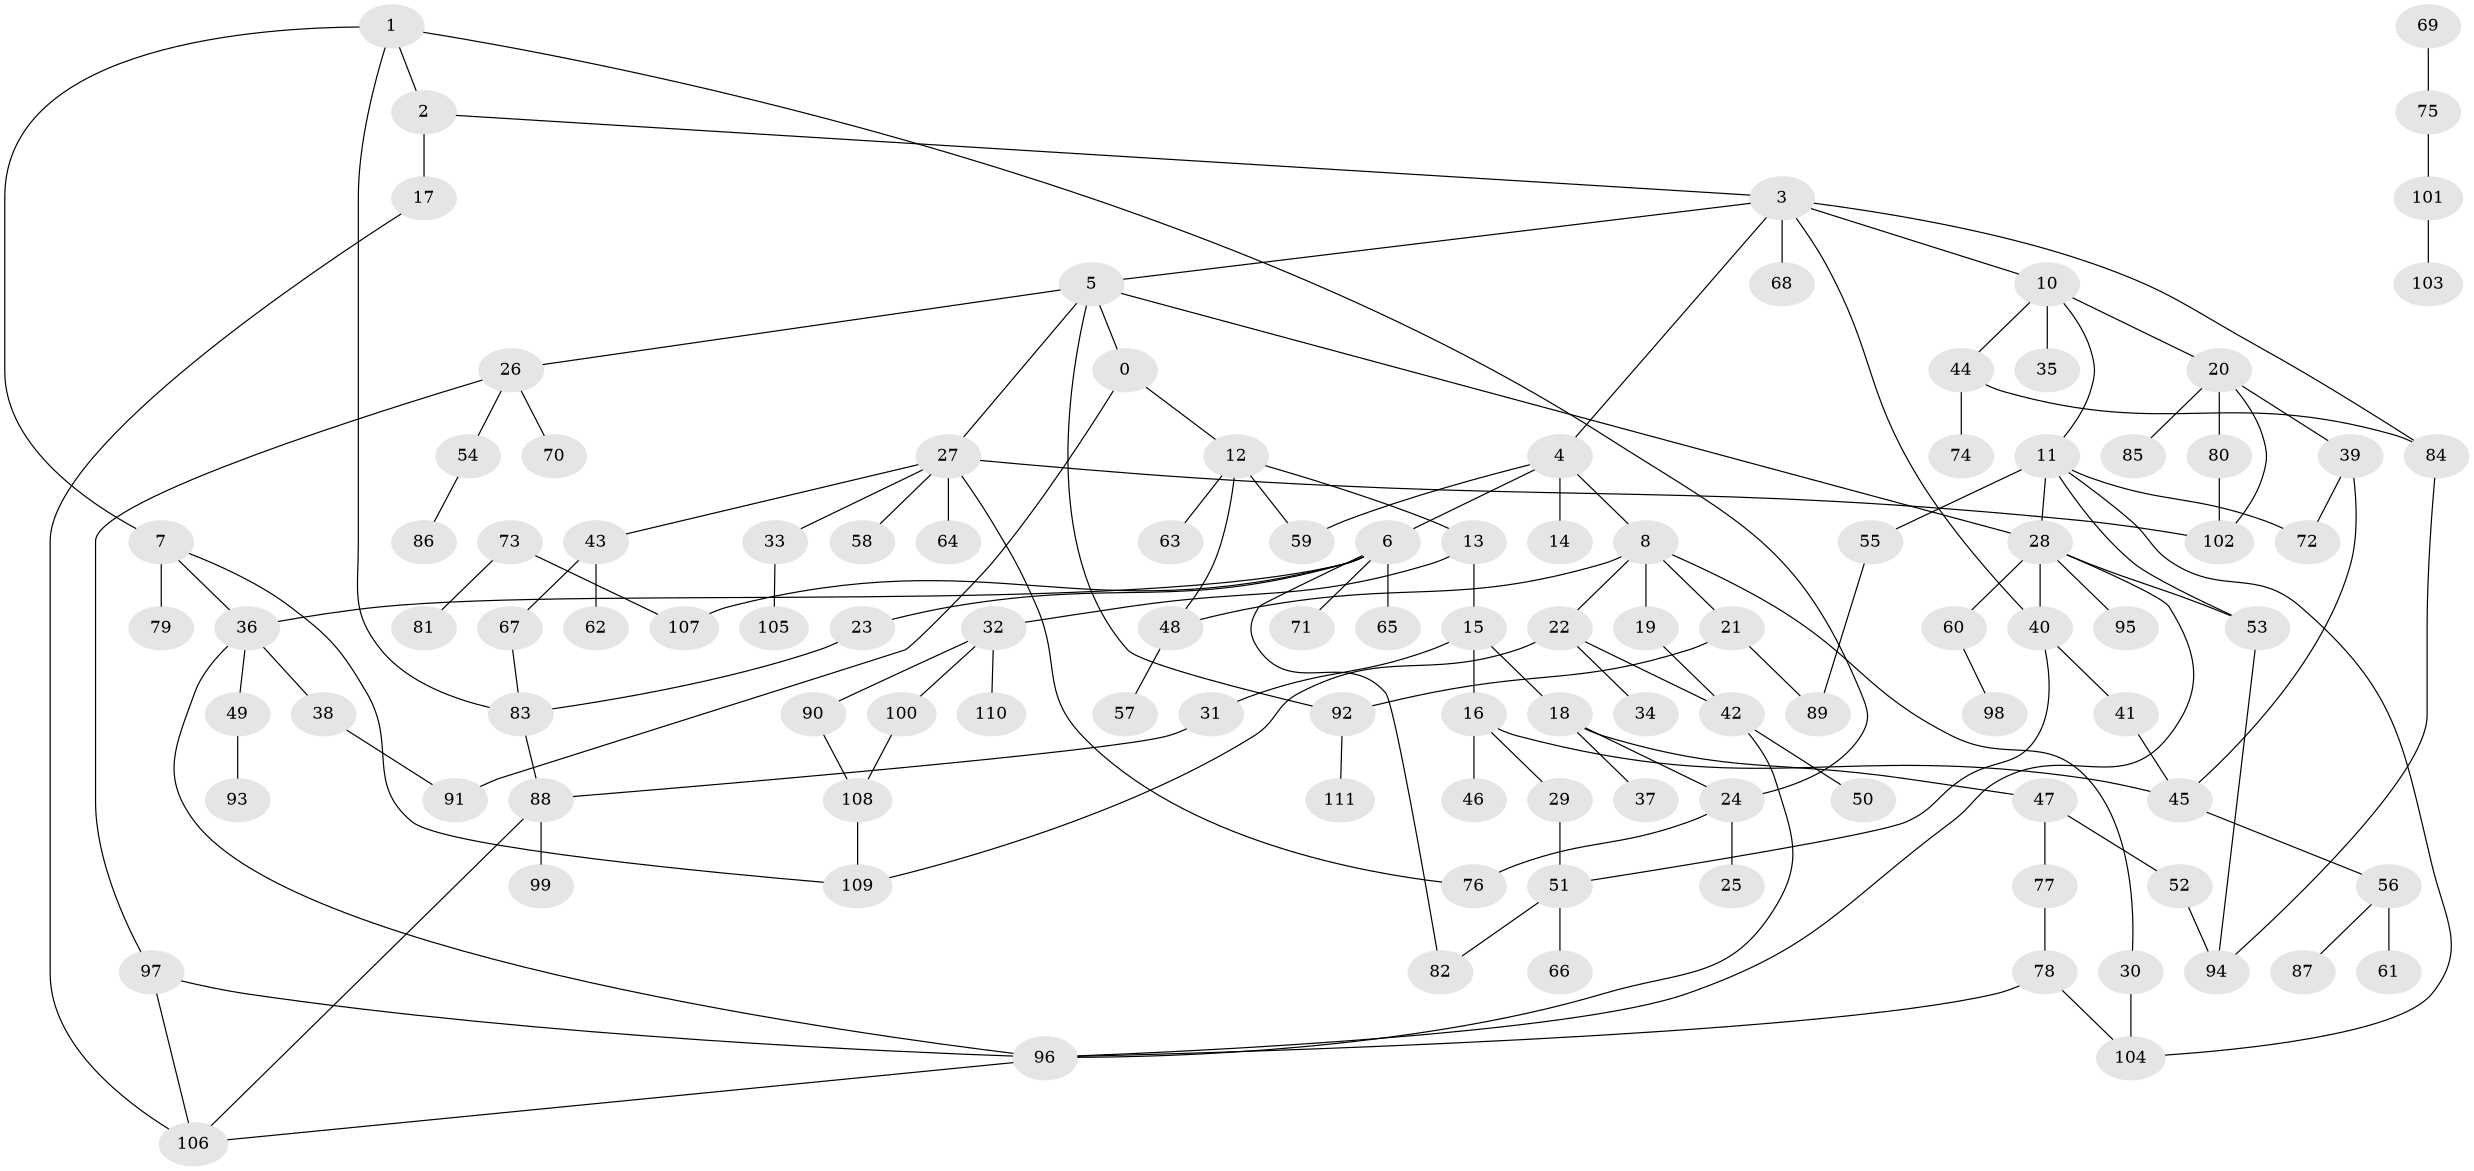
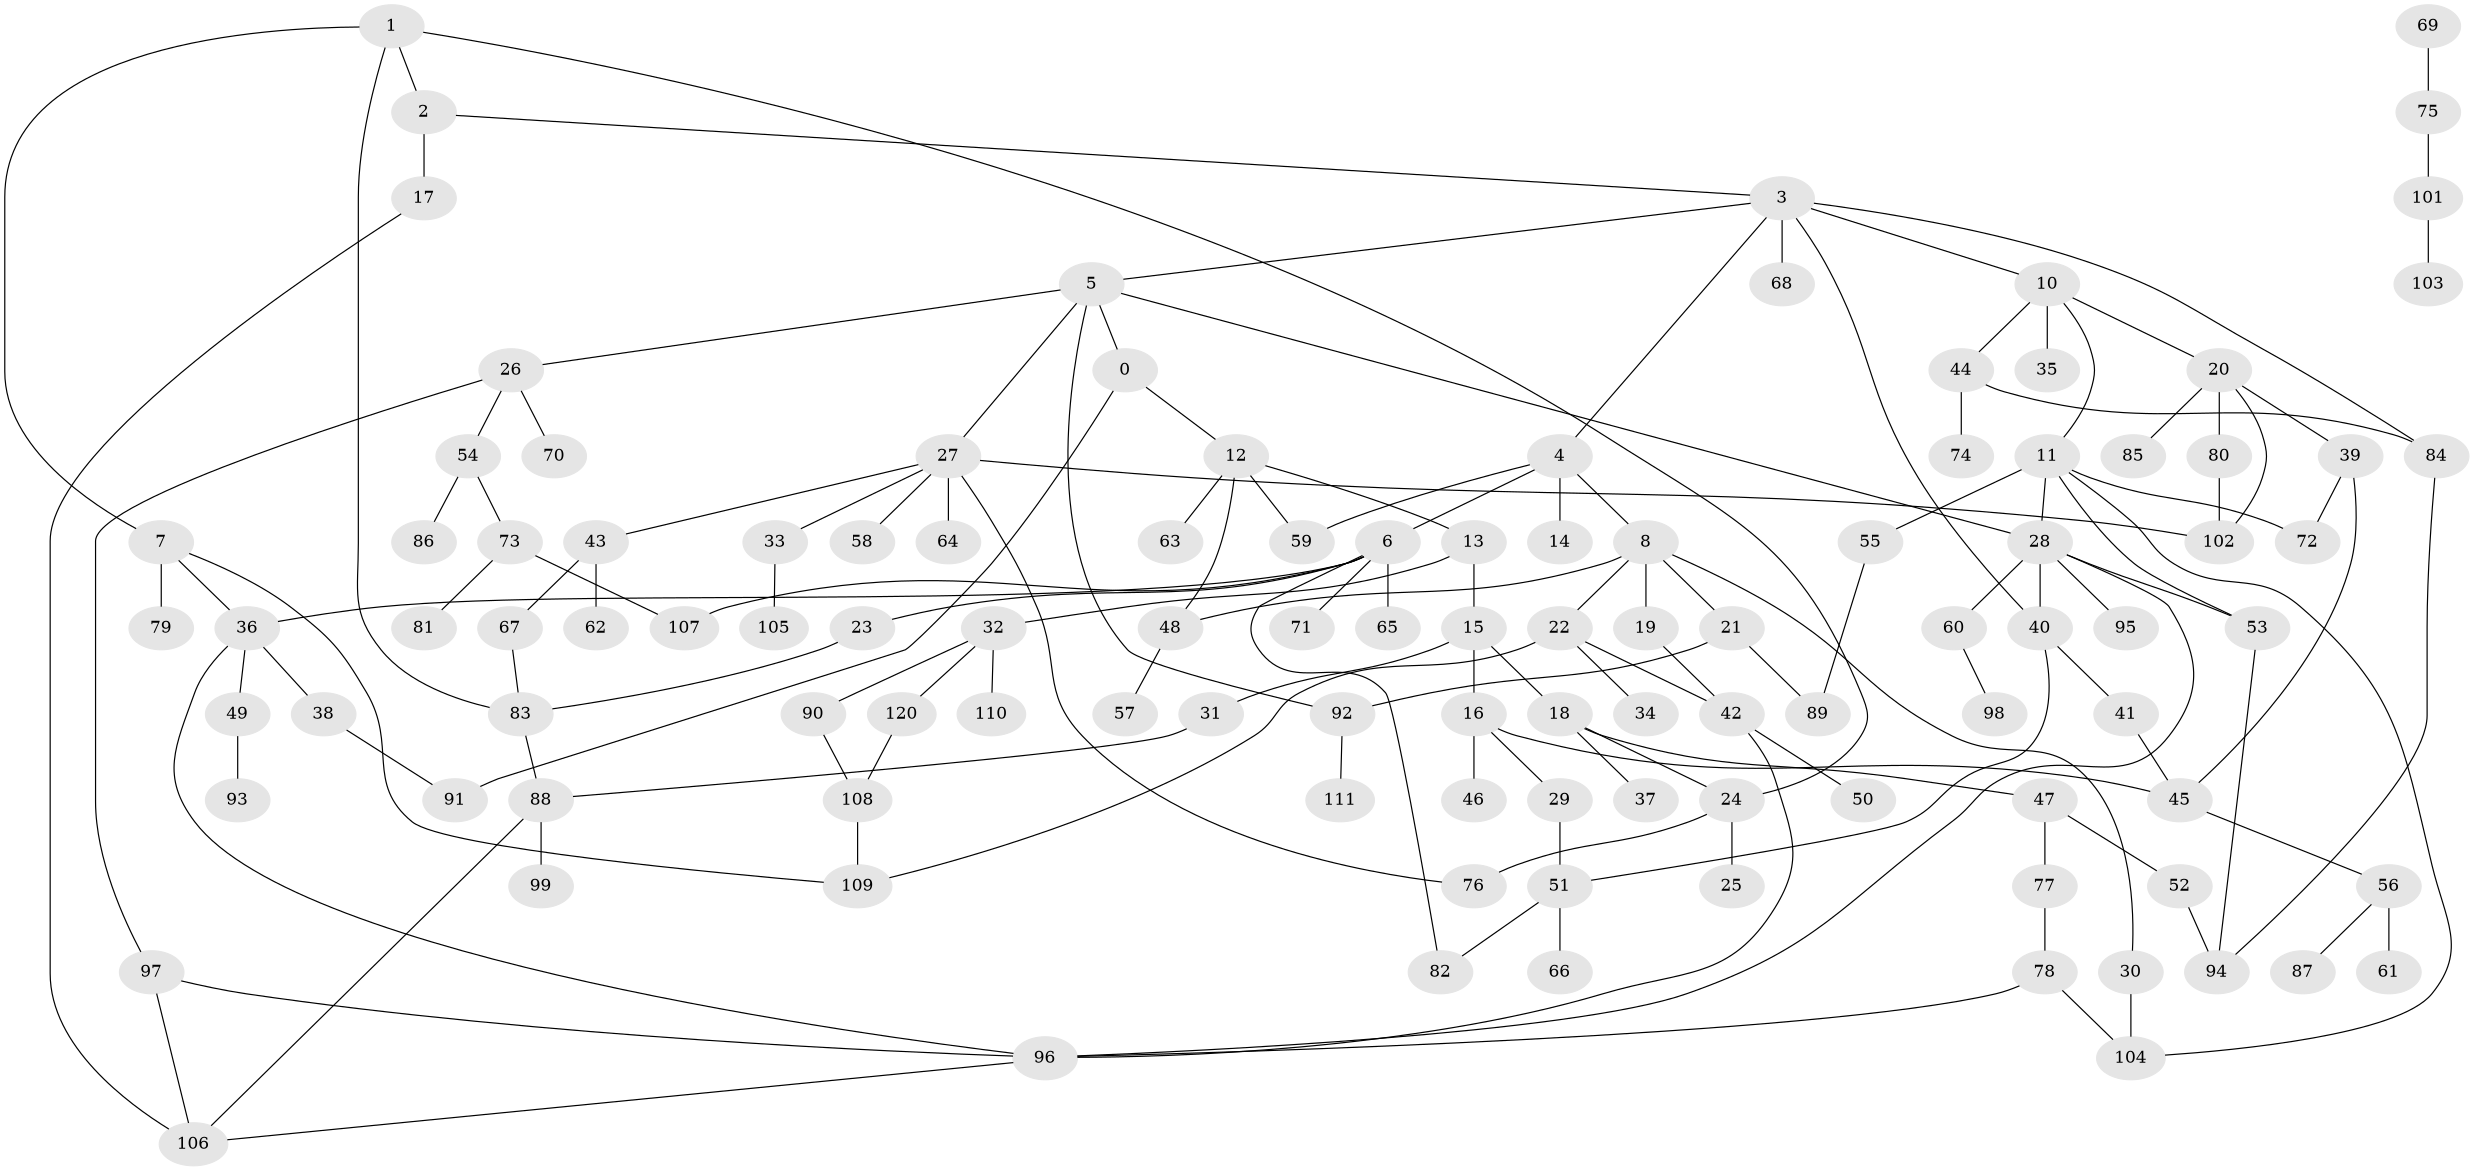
  graph {
    node [color=gray90 style=filled]
    1
    2
    7
    24
    83
    3
    17
    36
    79
    109
    25
    76
    88
    4
    5
    10
    40
    68
    84
    106
    6
    8
    14
    59
    n25 [label=0]
    26
    27
    28
    92
    11
    20
    35
    44
    51
    41
    94
    23
    65
    71
    82
    107
    19
    21
    22
    30
    48
    12
    91
    54
    70
    97
    102
    33
    43
    58
    64
    53
    60
    95
    96
    111
    38
    49
    42
    89
    34
    104
    57
    13
    63
    55
    72
    39
    80
    85
    74
    15
    32
    16
    18
    31
    90
-   100
+   100 [label=120]
    110
    29
    45
    46
    37
    47
    56
    52
    77
    50
    73
    86
    105
    62
    67
    98
    66
    99
    108
    93
    69
    75
    61
    87
    78
    81
    101
    103
    1 -- 2
    1 -- 7
    1 -- 24
    1 -- 83
    2 -- 3
    2 -- 17
    7 -- 36
    7 -- 79
    7 -- 109
    24 -- 25
    24 -- 76
    83 -- 88
    3 -- 4
    3 -- 5
    3 -- 10
    3 -- 40
    3 -- 68
    3 -- 84
    17 -- 106
    36 -- 96
    36 -- 38
    36 -- 49
    88 -- 106
    88 -- 99
    4 -- 6
    4 -- 8
    4 -- 14
    4 -- 59
    5 -- n25
    5 -- 26
    5 -- 27
    5 -- 28
    5 -- 92
    10 -- 11
    10 -- 20
    10 -- 35
    10 -- 44
    40 -- 51
    40 -- 41
    84 -- 94
    6 -- 36
    6 -- 23
    6 -- 65
    6 -- 71
    6 -- 82
    6 -- 107
    8 -- 19
    8 -- 21
    8 -- 22
    8 -- 30
    8 -- 48
    n25 -- 12
    n25 -- 91
    26 -- 54
    26 -- 70
    26 -- 97
    27 -- 76
    27 -- 102
    27 -- 33
    27 -- 43
    27 -- 58
    27 -- 64
    28 -- 40
    28 -- 53
    28 -- 60
    28 -- 95
    28 -- 96
    92 -- 111
    11 -- 28
    11 -- 53
    11 -- 104
    11 -- 55
    11 -- 72
    20 -- 102
    20 -- 39
    20 -- 80
    20 -- 85
    44 -- 84
    44 -- 74
    51 -- 82
    51 -- 66
    41 -- 45
    23 -- 83
    19 -- 42
    21 -- 92
    21 -- 89
    22 -- 109
    22 -- 42
    22 -- 34
    30 -- 104
    48 -- 57
    12 -- 59
    12 -- 48
    12 -- 13
    12 -- 63
+   54 -- 73
    54 -- 86
    97 -- 106
    97 -- 96
    33 -- 105
    43 -- 62
    43 -- 67
    53 -- 94
    60 -- 98
    96 -- 106
    38 -- 91
    49 -- 93
    42 -- 96
    42 -- 50
    13 -- 15
    13 -- 32
    55 -- 89
    39 -- 72
    39 -- 45
    80 -- 102
    15 -- 16
    15 -- 18
    15 -- 31
    32 -- 90
    32 -- 100
    32 -- 110
    16 -- 29
    16 -- 45
    16 -- 46
    18 -- 24
    18 -- 37
    18 -- 47
    31 -- 88
    90 -- 108
    100 -- 108
    29 -- 51
    45 -- 56
    47 -- 52
    47 -- 77
    56 -- 61
    56 -- 87
    52 -- 94
    77 -- 78
    73 -- 107
    73 -- 81
    67 -- 83
    108 -- 109
    69 -- 75
    75 -- 101
    78 -- 96
    78 -- 104
    101 -- 103
  }
